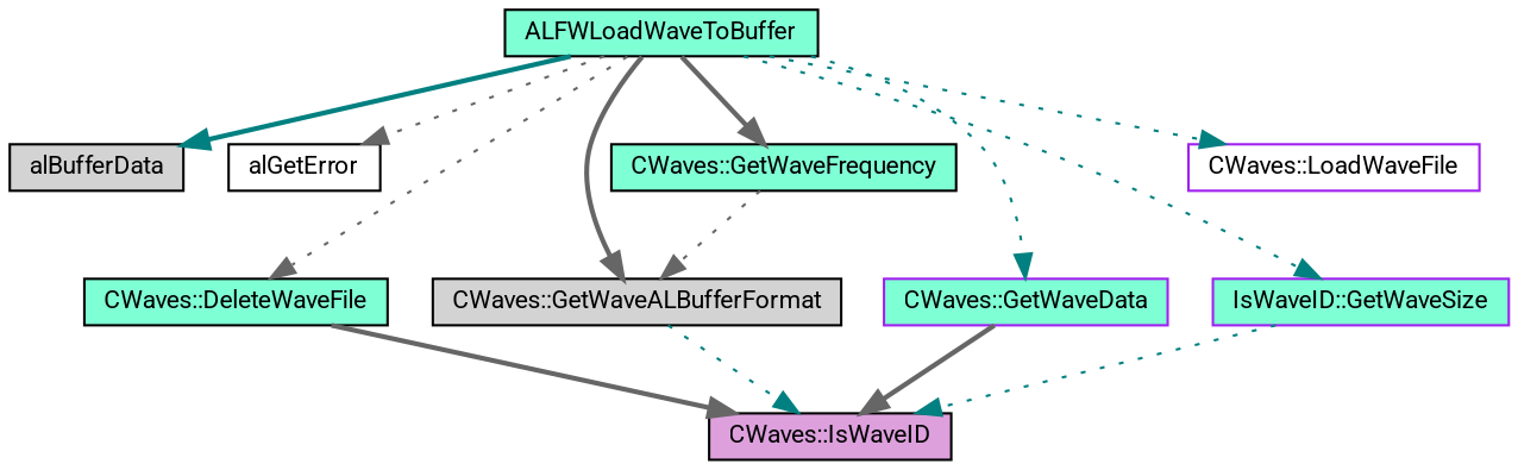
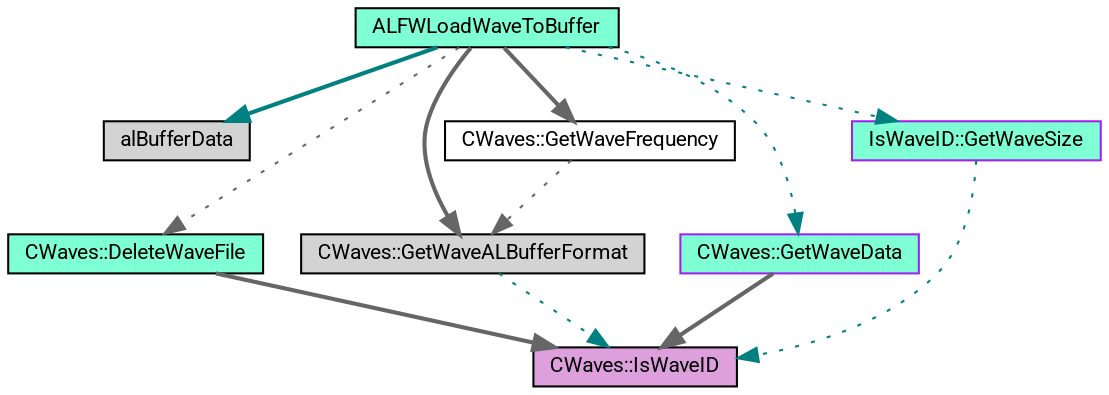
  digraph {
    fontname=Roboto
    rankdir=TB
    node [color=black fillcolor=aquamarine fontname=Roboto fontsize=10 shape=box style=filled]
    edge [color=gray40 fontname=Roboto fontsize=10 labelfontname=Helvetica labelfontsize=10 style=dotted]
    n1 [fontcolor=black height=0.2 label=ALFWLoadWaveToBuffer width=0.4]
    n2 [fillcolor=lightgrey height=0.2 label=alBufferData width=0.4]
-   n3 [fillcolor=white height=0.2 label=alGetError width=0.4]
    n4 [height=0.2 label="CWaves::DeleteWaveFile" width=0.4]
    n5 [fillcolor=lightgrey height=0.2 label="CWaves::GetWaveALBufferFormat" width=0.4]
    n6 [color=purple height=0.2 label="CWaves::GetWaveData" width=0.4]
-   n7 [height=0.2 label="CWaves::GetWaveFrequency" width=0.4]
+   n7 [fillcolor=white height=0.2 label="CWaves::GetWaveFrequency" width=0.4]
    n8 [color=purple height=0.2 label="IsWaveID::GetWaveSize" width=0.4]
-   n9 [color=purple fillcolor=white height=0.2 label="CWaves::LoadWaveFile" width=0.4]
    n10 [fillcolor=plum height=0.2 label="CWaves::IsWaveID" width=0.4]
    n1 -> n2 [color=teal style=bold]
-   n1 -> n3
    n1 -> n4
    n1 -> n5 [style=bold]
    n1 -> n6 [color=teal]
    n1 -> n7 [style=bold]
    n1 -> n8 [color=teal]
-   n1 -> n9 [color=teal]
    n4 -> n10 [style=bold]
    n5 -> n10 [color=teal]
    n6 -> n10 [style=bold]
    n7 -> n5
    n8 -> n10 [color=teal]
  }
